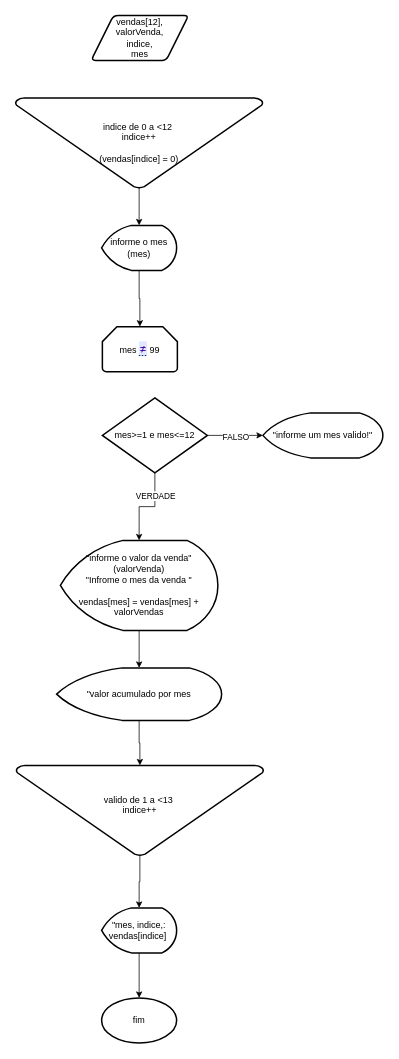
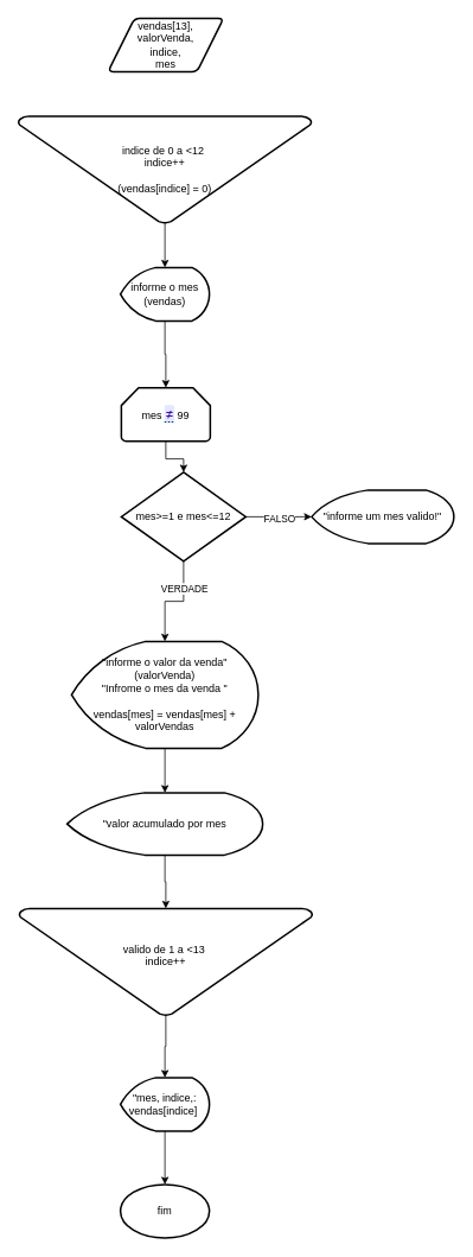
  <mxCell id="0" />
  <mxCell id="1" parent="0" />
- <mxCell id="2" value="vendas[12],&lt;div&gt;valorVenda,&lt;/div&gt;&lt;div&gt;indice,&lt;/div&gt;&lt;div&gt;mes&lt;/div&gt;" style="shape=parallelogram;html=1;strokeWidth=2;perimeter=parallelogramPerimeter;whiteSpace=wrap;rounded=1;arcSize=12;size=0.23;" vertex="1" parent="1"><mxGeometry x="121" y="20" width="130" height="60" as="geometry" /></mxCell>
+ <mxCell id="2" value="vendas[13],&lt;div&gt;valorVenda,&lt;/div&gt;&lt;div&gt;indice,&lt;/div&gt;&lt;div&gt;mes&lt;/div&gt;" style="shape=parallelogram;html=1;strokeWidth=2;perimeter=parallelogramPerimeter;whiteSpace=wrap;rounded=1;arcSize=12;size=0.23;" vertex="1" parent="1"><mxGeometry x="121" y="20" width="130" height="60" as="geometry" /></mxCell>
  <mxCell id="3" value="" style="edgeStyle=orthogonalEdgeStyle;rounded=0;orthogonalLoop=1;jettySize=auto;html=1;" edge="1" parent="1" source="4" target="6"><mxGeometry relative="1" as="geometry" /></mxCell>
- <mxCell id="4" value="informe o mes&lt;div&gt;(mes)&lt;/div&gt;" style="strokeWidth=2;html=1;shape=mxgraph.flowchart.display;whiteSpace=wrap;" vertex="1" parent="1"><mxGeometry x="135" y="300" width="100" height="60" as="geometry" /></mxCell>
+ <mxCell id="4" value="informe o mes&lt;div&gt;(vendas)&lt;/div&gt;" style="strokeWidth=2;html=1;shape=mxgraph.flowchart.display;whiteSpace=wrap;" vertex="1" parent="1"><mxGeometry x="135" y="300" width="100" height="60" as="geometry" /></mxCell>
+ <mxCell id="5" value="" style="edgeStyle=orthogonalEdgeStyle;rounded=0;orthogonalLoop=1;jettySize=auto;html=1;" edge="1" parent="1" source="6" target="9"><mxGeometry relative="1" as="geometry" /></mxCell>
  <mxCell id="6" value="mes&amp;nbsp;&lt;a style=&quot;color: rgb(64, 7, 162); text-decoration-color: rgb(14, 44, 137); text-underline-offset: 3px; border-radius: 2px; cursor: pointer; background: rgb(226, 233, 255); font-family: -apple-system, Roboto, SegoeUI, &amp;quot;Segoe UI&amp;quot;, &amp;quot;Helvetica Neue&amp;quot;, Helvetica, &amp;quot;Microsoft YaHei&amp;quot;, &amp;quot;Meiryo UI&amp;quot;, Meiryo, &amp;quot;Arial Unicode MS&amp;quot;, sans-serif; font-size: 16px; text-align: left; text-decoration-style: dotted !important;&quot; data-tgpsgid=&quot;d_anstgsen0&quot; href=&quot;https://www.bing.com/ck/a?!&amp;amp;&amp;amp;p=c385127746d9d87aJmltdHM9MTcxODkyODAwMCZpZ3VpZD0wOGVjZmViMi1lMTZjLTY1YjUtMGJjMi1lYTI5ZTBkZDY0MmImaW5zaWQ9NTkyMw&amp;amp;ptn=3&amp;amp;ver=2&amp;amp;hsh=3&amp;amp;fclid=08ecfeb2-e16c-65b5-0bc2-ea29e0dd642b&amp;amp;psq=simbolo+diferente&amp;amp;u=a1aHR0cHM6Ly93d3cuZnJlZWNvZGVjYW1wLm9yZy9wb3J0dWd1ZXNlL25ld3Mvby1zaW5hbC1kZS1kaWZlcmVudGUtY29tby1mYXplci1vLXNpbWJvbG8tZGUtZGlmZXJlbmNhLw&amp;amp;ntb=1&quot; target=&quot;_blank&quot; data-tg-citations=&quot;1&quot; class=&quot;sh-anchor&quot;&gt;≠&lt;/a&gt;&amp;nbsp;99" style="strokeWidth=2;html=1;shape=mxgraph.flowchart.loop_limit;whiteSpace=wrap;" vertex="1" parent="1"><mxGeometry x="136" y="435" width="100" height="60" as="geometry" /></mxCell>
  <mxCell id="7" value="" style="edgeStyle=orthogonalEdgeStyle;rounded=0;orthogonalLoop=1;jettySize=auto;html=1;" edge="1" parent="1" source="9" target="11"><mxGeometry relative="1" as="geometry" /></mxCell>
  <mxCell id="8" value="VERDADE" style="edgeLabel;html=1;align=center;verticalAlign=middle;resizable=0;points=[];" vertex="1" connectable="0" parent="7"><mxGeometry x="-0.459" relative="1" as="geometry"><mxPoint as="offset" /></mxGeometry></mxCell>
  <mxCell id="9" value="mes&amp;gt;=1 e mes&amp;lt;=12" style="strokeWidth=2;html=1;shape=mxgraph.flowchart.decision;whiteSpace=wrap;" vertex="1" parent="1"><mxGeometry x="136" y="530" width="140" height="100" as="geometry" /></mxCell>
  <mxCell id="10" value="" style="edgeStyle=orthogonalEdgeStyle;rounded=0;orthogonalLoop=1;jettySize=auto;html=1;" edge="1" parent="1" source="11" target="14"><mxGeometry relative="1" as="geometry" /></mxCell>
  <mxCell id="11" value="&quot;informe o valor da venda&quot;&lt;div&gt;(valorVenda)&lt;br&gt;&lt;/div&gt;&lt;div&gt;&quot;Infrome o mes da venda &quot;&lt;br&gt;&lt;/div&gt;&lt;div&gt;&lt;br&gt;&lt;/div&gt;&lt;div&gt;vendas[mes] = vendas[mes] + valorVendas&lt;/div&gt;" style="strokeWidth=2;html=1;shape=mxgraph.flowchart.display;whiteSpace=wrap;" vertex="1" parent="1"><mxGeometry x="80" y="720" width="210" height="120" as="geometry" /></mxCell>
  <mxCell id="12" value="&quot;informe um mes valido!&quot;" style="strokeWidth=2;html=1;shape=mxgraph.flowchart.display;whiteSpace=wrap;" vertex="1" parent="1"><mxGeometry x="350" y="550" width="160" height="60" as="geometry" /></mxCell>
  <mxCell id="13" value="" style="edgeStyle=orthogonalEdgeStyle;rounded=0;orthogonalLoop=1;jettySize=auto;html=1;" edge="1" parent="1" source="14" target="18"><mxGeometry relative="1" as="geometry" /></mxCell>
  <mxCell id="14" value="&quot;valor acumulado por mes" style="strokeWidth=2;html=1;shape=mxgraph.flowchart.display;whiteSpace=wrap;" vertex="1" parent="1"><mxGeometry x="75" y="890" width="220" height="70" as="geometry" /></mxCell>
  <mxCell id="15" value="" style="edgeStyle=orthogonalEdgeStyle;rounded=0;orthogonalLoop=1;jettySize=auto;html=1;" edge="1" parent="1" source="16" target="4"><mxGeometry relative="1" as="geometry" /></mxCell>
  <mxCell id="16" value="indice de 0 a &amp;lt;12&amp;nbsp;&lt;div&gt;indice++&lt;/div&gt;&lt;div&gt;&lt;br&gt;&lt;/div&gt;&lt;div&gt;(&lt;span style=&quot;background-color: initial;&quot;&gt;vendas[indice] = 0)&lt;/span&gt;&lt;/div&gt;" style="strokeWidth=2;html=1;shape=mxgraph.flowchart.merge_or_storage;whiteSpace=wrap;" vertex="1" parent="1"><mxGeometry x="20" y="130" width="330" height="120" as="geometry" /></mxCell>
  <mxCell id="17" value="" style="edgeStyle=orthogonalEdgeStyle;rounded=0;orthogonalLoop=1;jettySize=auto;html=1;" edge="1" parent="1" source="18" target="20"><mxGeometry relative="1" as="geometry" /></mxCell>
  <mxCell id="18" value="valido de 1 a &amp;lt;13&amp;nbsp;&lt;div&gt;indice++&lt;/div&gt;&lt;div&gt;&lt;br&gt;&lt;/div&gt;" style="strokeWidth=2;html=1;shape=mxgraph.flowchart.merge_or_storage;whiteSpace=wrap;" vertex="1" parent="1"><mxGeometry x="21" y="1020" width="330" height="120" as="geometry" /></mxCell>
  <mxCell id="19" value="" style="edgeStyle=orthogonalEdgeStyle;rounded=0;orthogonalLoop=1;jettySize=auto;html=1;" edge="1" parent="1" source="20" target="21"><mxGeometry relative="1" as="geometry" /></mxCell>
  <mxCell id="20" value="&quot;mes, indice,: vendas[indice]&amp;nbsp;" style="strokeWidth=2;html=1;shape=mxgraph.flowchart.display;whiteSpace=wrap;" vertex="1" parent="1"><mxGeometry x="135" y="1210" width="100" height="60" as="geometry" /></mxCell>
  <mxCell id="21" value="fim" style="strokeWidth=2;html=1;shape=mxgraph.flowchart.start_1;whiteSpace=wrap;" vertex="1" parent="1"><mxGeometry x="135" y="1330" width="100" height="60" as="geometry" /></mxCell>
  <mxCell id="22" style="edgeStyle=orthogonalEdgeStyle;rounded=0;orthogonalLoop=1;jettySize=auto;html=1;exitX=1;exitY=0.5;exitDx=0;exitDy=0;exitPerimeter=0;entryX=0;entryY=0.5;entryDx=0;entryDy=0;entryPerimeter=0;" edge="1" parent="1" source="9" target="12"><mxGeometry relative="1" as="geometry" /></mxCell>
  <mxCell id="23" value="FALSO" style="edgeLabel;html=1;align=center;verticalAlign=middle;resizable=0;points=[];" vertex="1" connectable="0" parent="22"><mxGeometry x="-0.003" y="-1" relative="1" as="geometry"><mxPoint as="offset" /></mxGeometry></mxCell>
